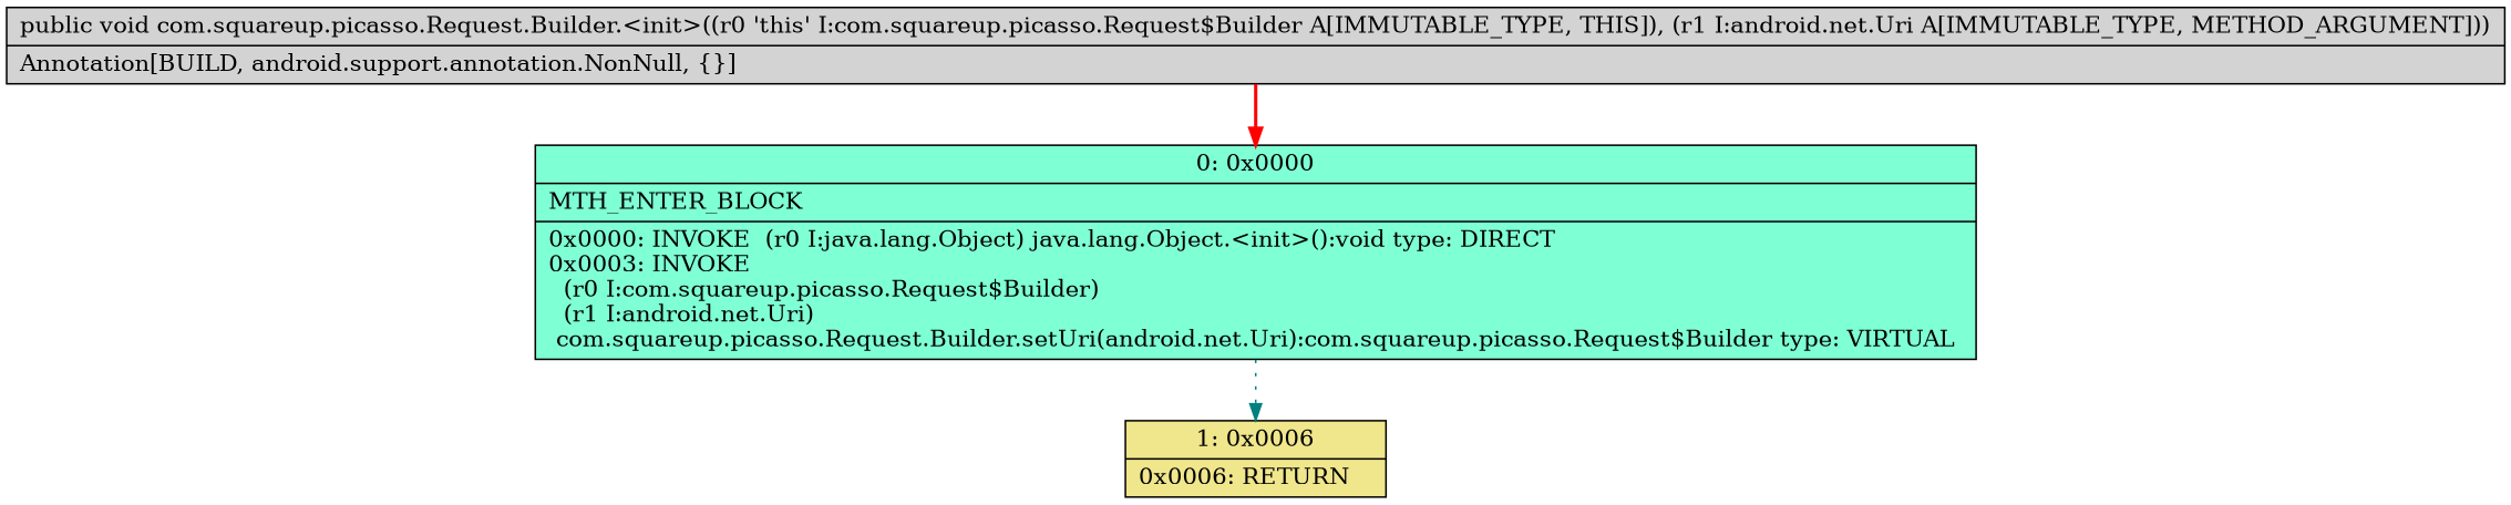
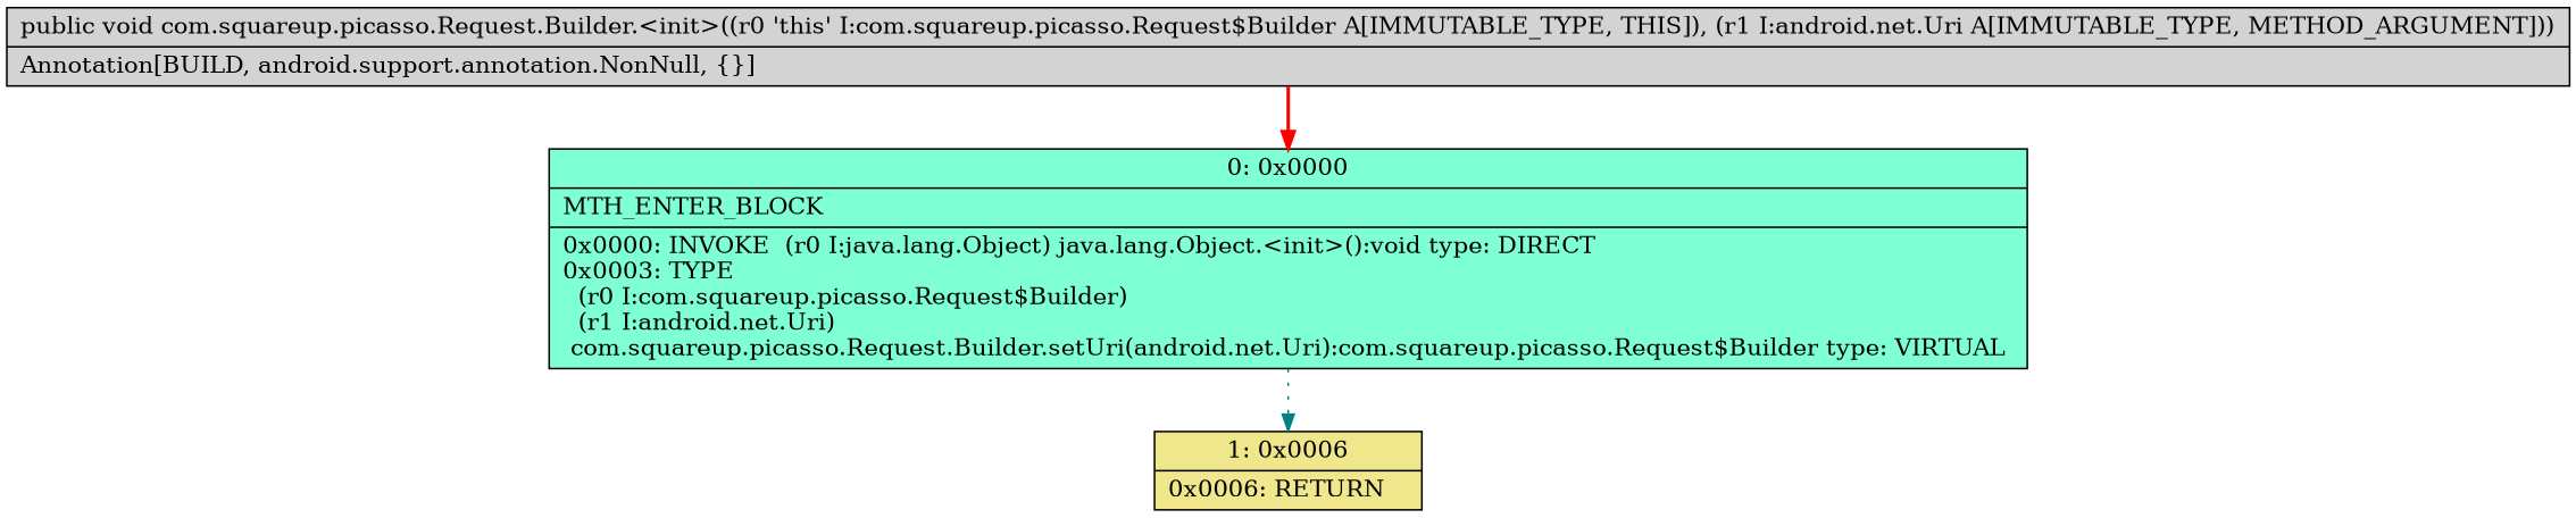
  digraph {
    node [shape=record style=filled]
-   n1 [label="{0\:\ 0x0000|MTH_ENTER_BLOCK\l|0x0000: INVOKE  (r0 I:java.lang.Object) java.lang.Object.\<init\>():void type: DIRECT \l0x0003: INVOKE  \l  (r0 I:com.squareup.picasso.Request$Builder)\l  (r1 I:android.net.Uri)\l com.squareup.picasso.Request.Builder.setUri(android.net.Uri):com.squareup.picasso.Request$Builder type: VIRTUAL \l}" fillcolor=aquamarine]
+   n1 [label="{0\:\ 0x0000|MTH_ENTER_BLOCK\l|0x0000: INVOKE  (r0 I:java.lang.Object) java.lang.Object.\<init\>():void type: DIRECT \l0x0003: TYPE  \l  (r0 I:com.squareup.picasso.Request$Builder)\l  (r1 I:android.net.Uri)\l com.squareup.picasso.Request.Builder.setUri(android.net.Uri):com.squareup.picasso.Request$Builder type: VIRTUAL \l}" fillcolor=aquamarine]
    n2 [label="{1\:\ 0x0006|0x0006: RETURN   \l}" fillcolor=khaki]
    n3 [label="{public void com.squareup.picasso.Request.Builder.\<init\>((r0 'this' I:com.squareup.picasso.Request$Builder A[IMMUTABLE_TYPE, THIS]), (r1 I:android.net.Uri A[IMMUTABLE_TYPE, METHOD_ARGUMENT]))  | Annotation[BUILD, android.support.annotation.NonNull, \{\}]\l}" fillcolor=lightgrey]
    n1 -> n2 [color=teal style=dotted]
    n3 -> n1 [color=red style=bold]
  }
